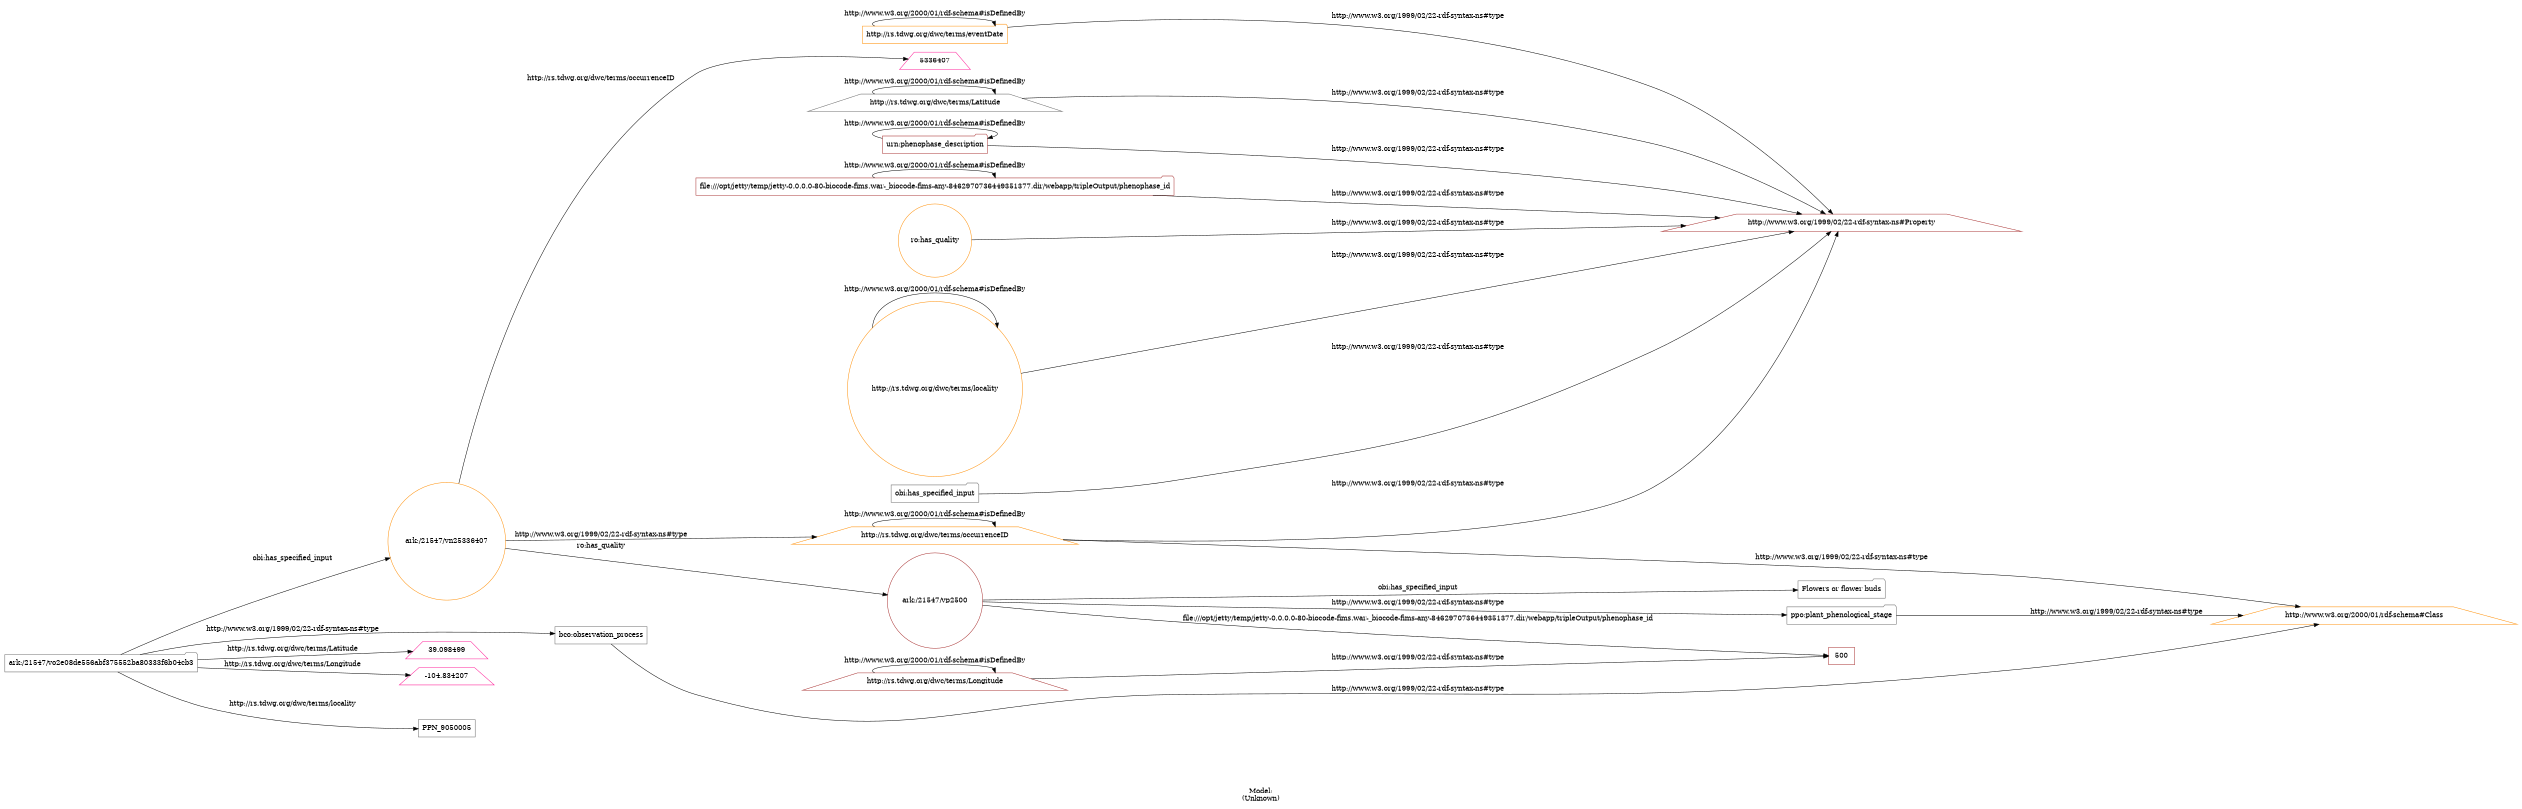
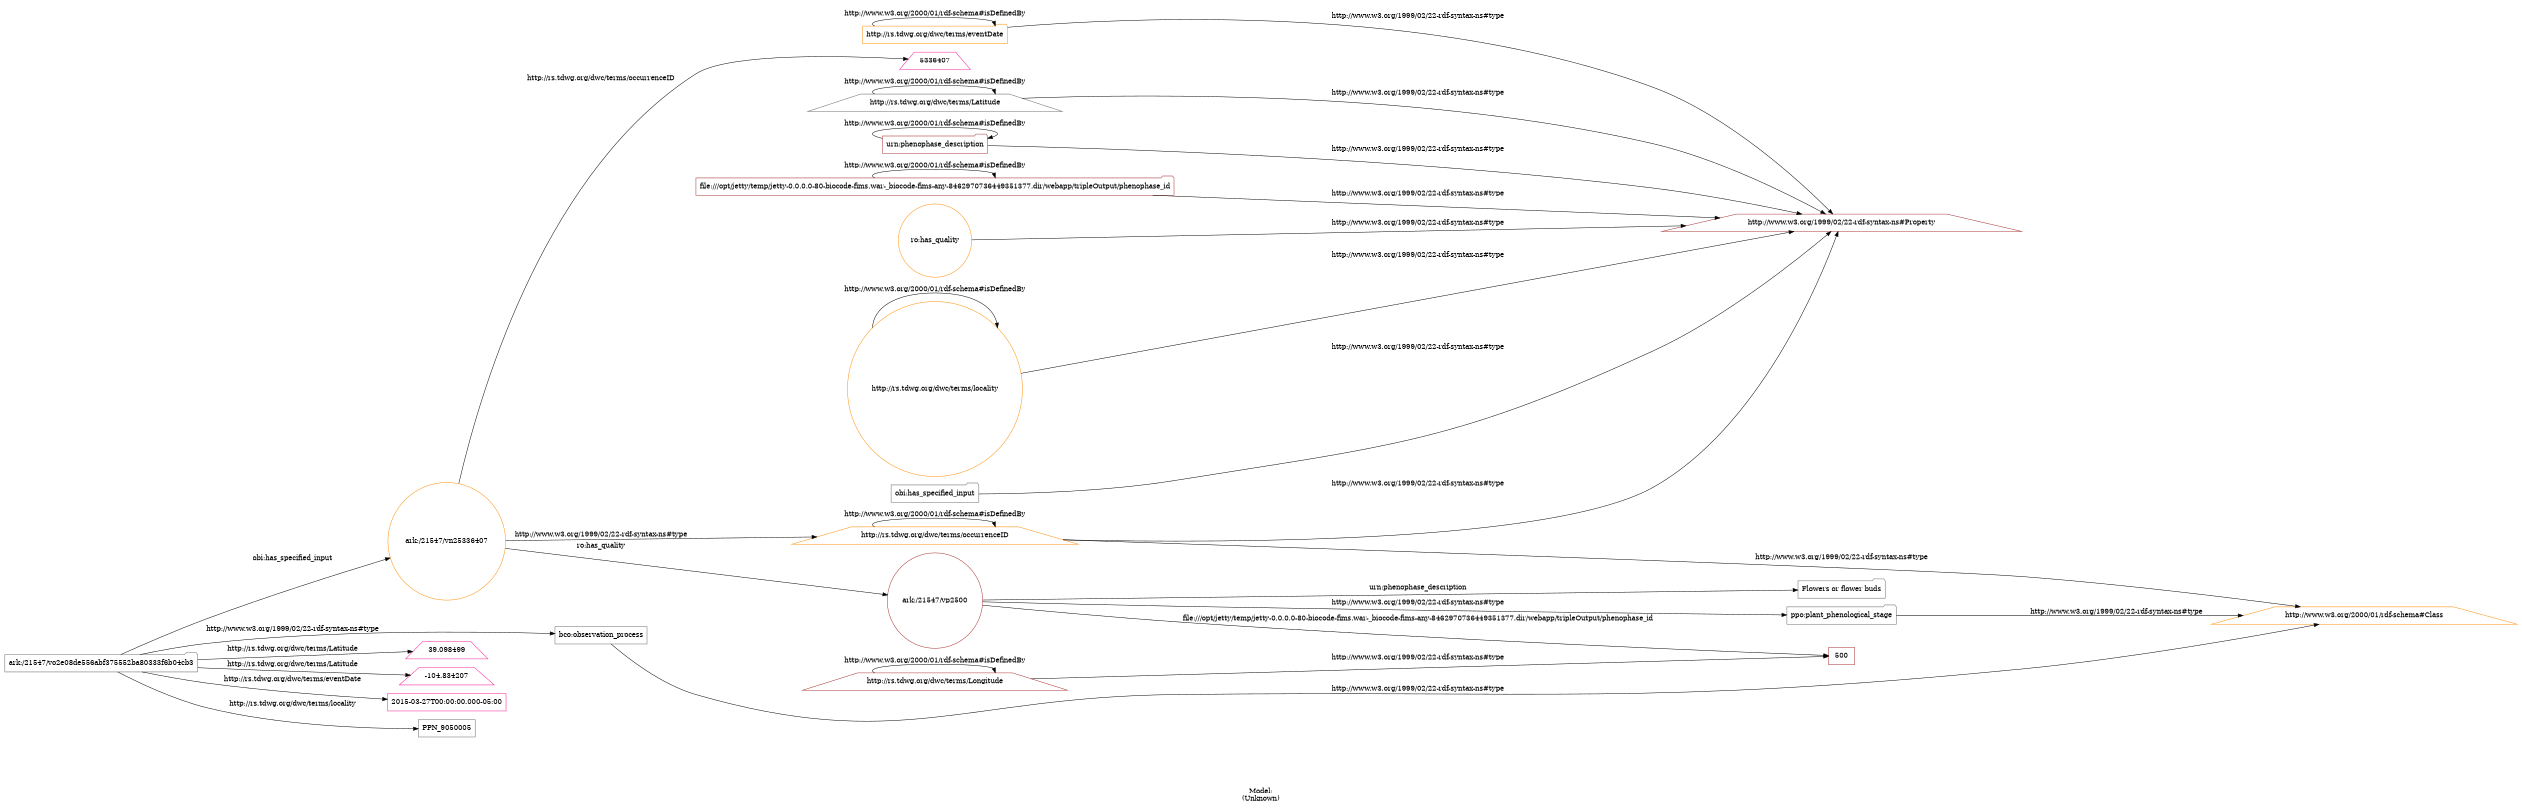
  digraph {
    label="\n\nModel:\n(Unknown)"
    rankdir=LR
    node [color=gray40 shape=trapezium]
    n1 [color=darkorange label="http://rs.tdwg.org/dwc/terms/locality" shape=circle]
    n2 [color=brown label="http://www.w3.org/1999/02/22-rdf-syntax-ns#Property"]
    n3 [color=darkorange label="http://rs.tdwg.org/dwc/terms/occurrenceID"]
    n4 [color=darkorange label="http://www.w3.org/2000/01/rdf-schema#Class"]
    n5 [label="obi:has_specified_input" shape=folder]
    n6 [color=darkorange label="http://rs.tdwg.org/dwc/terms/eventDate" shape=folder]
    n7 [color=brown label="http://rs.tdwg.org/dwc/terms/Longitude"]
    n8 [color=brown label=500 shape=box]
    n9 [label="http://rs.tdwg.org/dwc/terms/Latitude"]
    n10 [color=brown label="urn:phenophase_description" shape=folder]
    n11 [color=brown label="file:///opt/jetty/temp/jetty-0.0.0.0-80-biocode-fims.war-_biocode-fims-any-8462970736449351377.dir/webapp/tripleOutput/phenophase_id" shape=folder]
    n12 [label="ark:/21547/vo2e08de556abf375552ba80333f6b04cb3" shape=folder]
    n13 [label="bco:observation_process" shape=box]
    n14 [color=deeppink label=39.098499]
    n15 [color=deeppink label=-104.834207]
+   n16 [color=deeppink label="2015-03-27T00:00:00.000-05:00" shape=box]
    n17 [label=PPN_9050005 shape=box]
    n18 [color=darkorange label="ark:/21547/vn25336407" shape=circle]
    n19 [color=deeppink label=5336407]
    n20 [color=brown label="ark:/21547/vp2500" shape=circle]
    n21 [label="ppo:plant_phenological_stage" shape=folder]
    n22 [label="Flowers or flower buds" shape=folder]
    n23 [color=darkorange label="ro:has_quality" shape=circle]
    n1 -> n1 [label="http://www.w3.org/2000/01/rdf-schema#isDefinedBy"]
    n1 -> n2 [label="http://www.w3.org/1999/02/22-rdf-syntax-ns#type"]
    n3 -> n2 [label="http://www.w3.org/1999/02/22-rdf-syntax-ns#type"]
    n3 -> n3 [label="http://www.w3.org/2000/01/rdf-schema#isDefinedBy"]
    n3 -> n4 [label="http://www.w3.org/1999/02/22-rdf-syntax-ns#type"]
    n5 -> n2 [label="http://www.w3.org/1999/02/22-rdf-syntax-ns#type"]
    n6 -> n2 [label="http://www.w3.org/1999/02/22-rdf-syntax-ns#type"]
    n6 -> n6 [label="http://www.w3.org/2000/01/rdf-schema#isDefinedBy"]
    n7 -> n7 [label="http://www.w3.org/2000/01/rdf-schema#isDefinedBy"]
    n7 -> n8 [label="http://www.w3.org/1999/02/22-rdf-syntax-ns#type"]
    n9 -> n2 [label="http://www.w3.org/1999/02/22-rdf-syntax-ns#type"]
    n9 -> n9 [label="http://www.w3.org/2000/01/rdf-schema#isDefinedBy"]
    n10 -> n2 [label="http://www.w3.org/1999/02/22-rdf-syntax-ns#type"]
    n10 -> n10 [label="http://www.w3.org/2000/01/rdf-schema#isDefinedBy"]
    n11 -> n2 [label="http://www.w3.org/1999/02/22-rdf-syntax-ns#type"]
    n11 -> n11 [label="http://www.w3.org/2000/01/rdf-schema#isDefinedBy"]
    n12 -> n13 [label="http://www.w3.org/1999/02/22-rdf-syntax-ns#type"]
    n12 -> n14 [label="http://rs.tdwg.org/dwc/terms/Latitude"]
-   n12 -> n15 [label="http://rs.tdwg.org/dwc/terms/Longitude"]
+   n12 -> n15 [label="http://rs.tdwg.org/dwc/terms/Latitude"]
+   n12 -> n16 [label="http://rs.tdwg.org/dwc/terms/eventDate"]
    n12 -> n17 [label="http://rs.tdwg.org/dwc/terms/locality"]
    n12 -> n18 [label="obi:has_specified_input"]
    n13 -> n4 [label="http://www.w3.org/1999/02/22-rdf-syntax-ns#type"]
    n18 -> n3 [label="http://www.w3.org/1999/02/22-rdf-syntax-ns#type"]
    n18 -> n19 [label="http://rs.tdwg.org/dwc/terms/occurrenceID"]
    n18 -> n20 [label="ro:has_quality"]
    n20 -> n8 [label="file:///opt/jetty/temp/jetty-0.0.0.0-80-biocode-fims.war-_biocode-fims-any-8462970736449351377.dir/webapp/tripleOutput/phenophase_id"]
    n20 -> n21 [label="http://www.w3.org/1999/02/22-rdf-syntax-ns#type"]
-   n20 -> n22 [label="obi:has_specified_input"]
+   n20 -> n22 [label="urn:phenophase_description"]
    n21 -> n4 [label="http://www.w3.org/1999/02/22-rdf-syntax-ns#type"]
    n23 -> n2 [label="http://www.w3.org/1999/02/22-rdf-syntax-ns#type"]
  }
